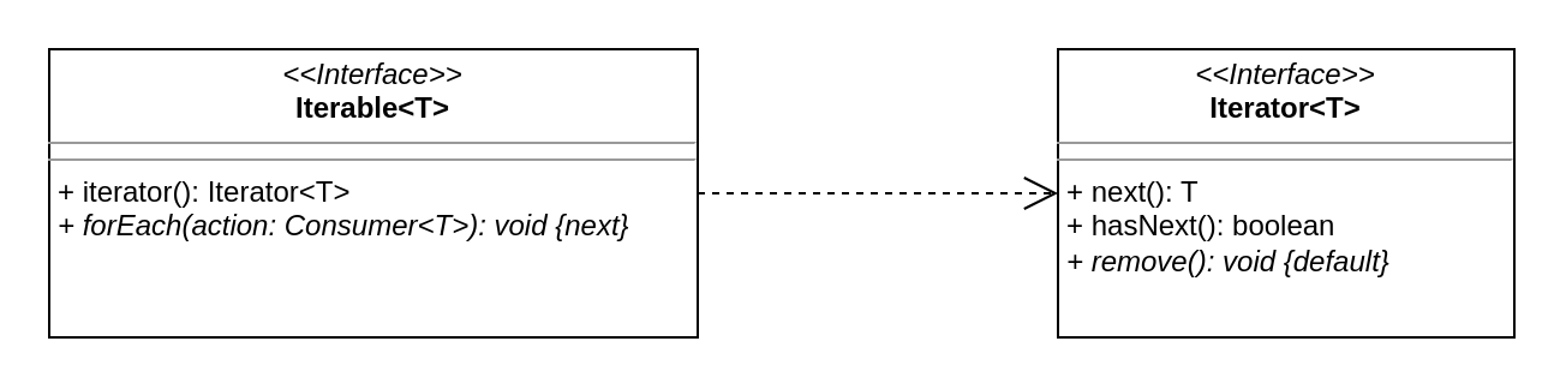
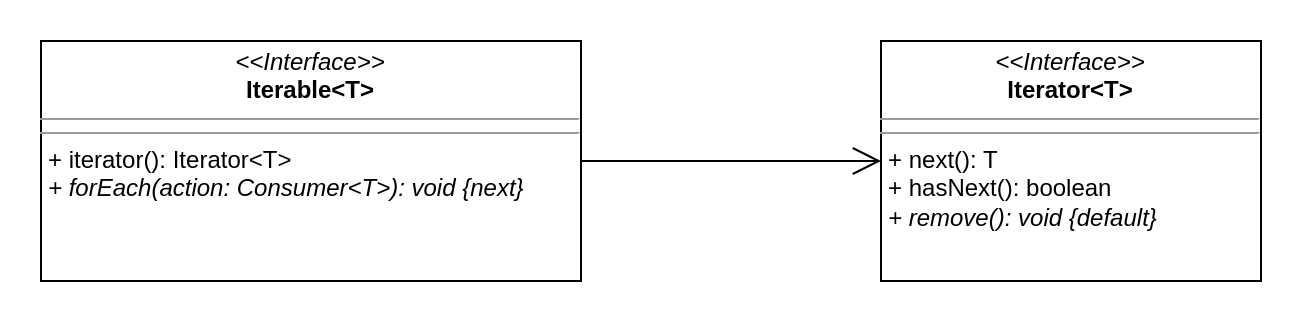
  <mxCell id="0" />
  <mxCell id="1" parent="0" />
  <mxCell id="2" value="&lt;p style=&quot;margin:0px;margin-top:4px;text-align:center;&quot;&gt;&lt;i&gt;&amp;lt;&amp;lt;Interface&amp;gt;&amp;gt;&lt;/i&gt;&lt;br&gt;&lt;b&gt;Iterator&amp;lt;T&amp;gt;&lt;/b&gt;&lt;/p&gt;&lt;hr size=&quot;1&quot;&gt;&lt;hr size=&quot;1&quot;&gt;&lt;p style=&quot;margin:0px;margin-left:4px;&quot;&gt;+ next(): T&lt;br&gt;+ hasNext(): boolean&lt;br&gt;&lt;/p&gt;&lt;p style=&quot;margin:0px;margin-left:4px;&quot;&gt;&lt;i&gt;+ remove(): void {default}&lt;/i&gt;&lt;br&gt;&lt;/p&gt;" style="verticalAlign=top;align=left;overflow=fill;fontSize=12;fontFamily=Helvetica;html=1;" parent="1" vertex="1"><mxGeometry x="440" y="20" width="190" height="120" as="geometry" /></mxCell>
  <mxCell id="3" value="&lt;p style=&quot;margin:0px;margin-top:4px;text-align:center;&quot;&gt;&lt;i&gt;&amp;lt;&amp;lt;Interface&amp;gt;&amp;gt;&lt;/i&gt;&lt;br&gt;&lt;b&gt;Iterable&amp;lt;T&amp;gt;&lt;/b&gt;&lt;/p&gt;&lt;hr size=&quot;1&quot;&gt;&lt;hr size=&quot;1&quot;&gt;&lt;p style=&quot;margin:0px;margin-left:4px;&quot;&gt;+ iterator(): Iterator&amp;lt;T&amp;gt;&lt;br&gt;&lt;i&gt;+ forEach(action: Consumer&amp;lt;T&amp;gt;): void {next}&lt;/i&gt;&lt;br&gt;&lt;/p&gt;" style="verticalAlign=top;align=left;overflow=fill;fontSize=12;fontFamily=Helvetica;html=1;" parent="1" vertex="1"><mxGeometry x="20" y="20" width="270" height="120" as="geometry" /></mxCell>
- <mxCell id="4" value="" style="endArrow=open;endFill=1;endSize=12;html=1;rounded=0;exitX=1;exitY=0.5;exitDx=0;exitDy=0;entryX=0;entryY=0.5;entryDx=0;entryDy=0;dashed=1;" parent="1" source="3" target="2" edge="1"><mxGeometry width="160" relative="1" as="geometry"><mxPoint x="290" y="190" as="sourcePoint" /><mxPoint x="450" y="190" as="targetPoint" /></mxGeometry></mxCell>
+ <mxCell id="4" value="" style="endArrow=open;endFill=1;endSize=12;html=1;rounded=0;exitX=1;exitY=0.5;exitDx=0;exitDy=0;entryX=0;entryY=0.5;entryDx=0;entryDy=0;" parent="1" source="3" target="2" edge="1"><mxGeometry width="160" relative="1" as="geometry"><mxPoint x="290" y="190" as="sourcePoint" /><mxPoint x="450" y="190" as="targetPoint" /></mxGeometry></mxCell>
